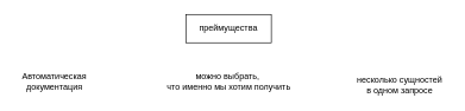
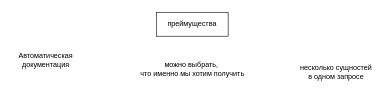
  <mxCell id="0" />
  <mxCell id="1" parent="0" />
  <mxCell id="2" value="преймущества" style="rounded=0;whiteSpace=wrap;html=1;" vertex="1" parent="1"><mxGeometry x="260" y="20" width="120" height="40" as="geometry" /></mxCell>
- <mxCell id="3" value="Автоматическая&lt;br&gt;документация" style="text;html=1;align=center;verticalAlign=middle;resizable=0;points=[];autosize=1;" vertex="1" parent="1"><mxGeometry x="20" y="100" width="110" height="30" as="geometry" /></mxCell>
+ <mxCell id="3" value="Автоматическая&lt;br&gt;документация" style="text;html=1;align=center;verticalAlign=middle;resizable=0;points=[];autosize=1;" vertex="1" parent="1"><mxGeometry x="20" y="85" width="110" height="30" as="geometry" /></mxCell>
  <mxCell id="4" value="можно выбрать,&amp;nbsp;&lt;br&gt;что именно мы хотим получить" style="text;html=1;align=center;verticalAlign=middle;resizable=0;points=[];autosize=1;" vertex="1" parent="1"><mxGeometry x="225" y="100" width="190" height="30" as="geometry" /></mxCell>
  <mxCell id="5" value="несколько сущностей&lt;br&gt;в одном запросе" style="text;html=1;align=center;verticalAlign=middle;resizable=0;points=[];autosize=1;" vertex="1" parent="1"><mxGeometry x="490" y="105" width="140" height="30" as="geometry" /></mxCell>
